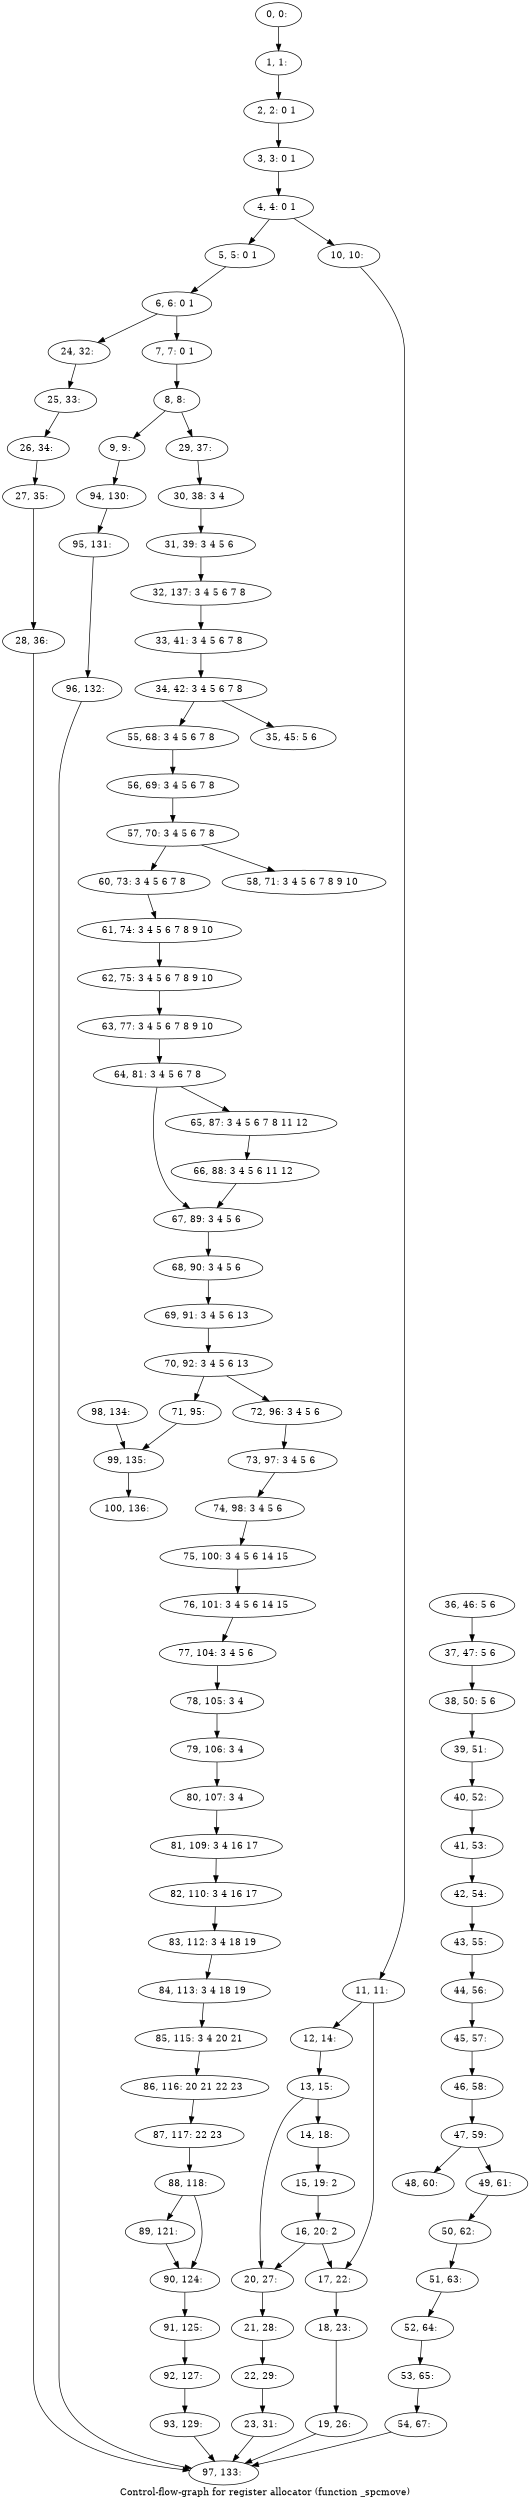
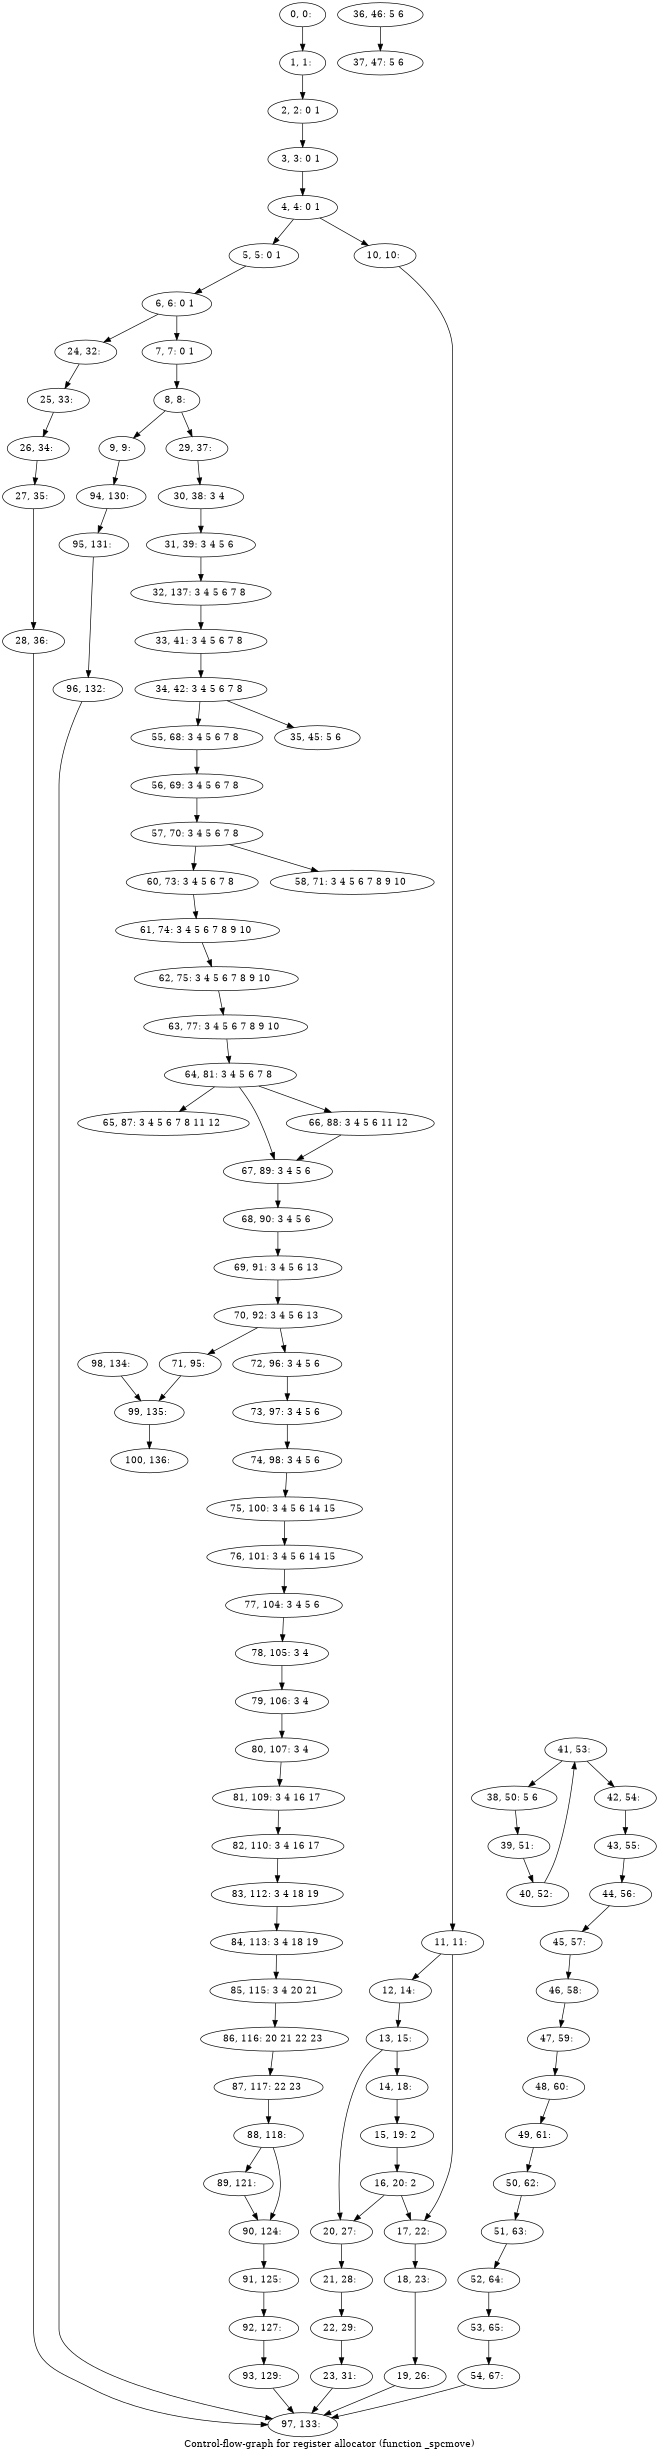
  digraph {
    label="Control-flow-graph for register allocator (function _spcmove)"
    n1 [label="0, 0: "]
    n2 [label="1, 1: "]
    n3 [label="2, 2: 0 1 "]
    n4 [label="3, 3: 0 1 "]
    n5 [label="4, 4: 0 1 "]
    n6 [label="5, 5: 0 1 "]
    n7 [label="10, 10: "]
    n8 [label="6, 6: 0 1 "]
    n9 [label="11, 11: "]
    n10 [label="7, 7: 0 1 "]
    n11 [label="24, 32: "]
    n12 [label="8, 8: "]
    n13 [label="25, 33: "]
    n14 [label="9, 9: "]
    n15 [label="29, 37: "]
    n16 [label="94, 130: "]
    n17 [label="30, 38: 3 4 "]
    n18 [label="95, 131: "]
    n19 [label="12, 14: "]
    n20 [label="17, 22: "]
    n21 [label="13, 15: "]
    n22 [label="18, 23: "]
    n23 [label="14, 18: "]
    n24 [label="20, 27: "]
    n25 [label="15, 19: 2 "]
    n26 [label="21, 28: "]
    n27 [label="16, 20: 2 "]
    n28 [label="19, 26: "]
    n29 [label="97, 133: "]
    n30 [label="22, 29: "]
    n31 [label="23, 31: "]
    n32 [label="26, 34: "]
    n33 [label="27, 35: "]
    n34 [label="28, 36: "]
    n35 [label="31, 39: 3 4 5 6 "]
    n36 [label="32, 137: 3 4 5 6 7 8 "]
    n37 [label="33, 41: 3 4 5 6 7 8 "]
    n38 [label="34, 42: 3 4 5 6 7 8 "]
    n39 [label="35, 45: 5 6 "]
    n40 [label="55, 68: 3 4 5 6 7 8 "]
    n41 [label="56, 69: 3 4 5 6 7 8 "]
    n42 [label="36, 46: 5 6 "]
    n43 [label="37, 47: 5 6 "]
    n44 [label="38, 50: 5 6 "]
    n45 [label="39, 51: "]
    n46 [label="40, 52: "]
    n47 [label="41, 53: "]
    n48 [label="42, 54: "]
    n49 [label="43, 55: "]
    n50 [label="44, 56: "]
    n51 [label="45, 57: "]
    n52 [label="46, 58: "]
    n53 [label="47, 59: "]
    n54 [label="48, 60: "]
    n55 [label="49, 61: "]
    n56 [label="50, 62: "]
    n57 [label="51, 63: "]
    n58 [label="52, 64: "]
    n59 [label="53, 65: "]
    n60 [label="54, 67: "]
    n61 [label="57, 70: 3 4 5 6 7 8 "]
    n62 [label="58, 71: 3 4 5 6 7 8 9 10 "]
    n63 [label="60, 73: 3 4 5 6 7 8 "]
    n64 [label="61, 74: 3 4 5 6 7 8 9 10 "]
    n65 [label="62, 75: 3 4 5 6 7 8 9 10 "]
    n66 [label="63, 77: 3 4 5 6 7 8 9 10 "]
    n67 [label="64, 81: 3 4 5 6 7 8 "]
    n68 [label="65, 87: 3 4 5 6 7 8 11 12 "]
    n69 [label="67, 89: 3 4 5 6 "]
    n70 [label="66, 88: 3 4 5 6 11 12 "]
    n71 [label="68, 90: 3 4 5 6 "]
    n72 [label="69, 91: 3 4 5 6 13 "]
    n73 [label="70, 92: 3 4 5 6 13 "]
    n74 [label="71, 95: "]
    n75 [label="72, 96: 3 4 5 6 "]
    n76 [label="99, 135: "]
    n77 [label="73, 97: 3 4 5 6 "]
    n78 [label="100, 136: "]
    n79 [label="74, 98: 3 4 5 6 "]
    n80 [label="75, 100: 3 4 5 6 14 15 "]
    n81 [label="76, 101: 3 4 5 6 14 15 "]
    n82 [label="77, 104: 3 4 5 6 "]
    n83 [label="78, 105: 3 4 "]
    n84 [label="79, 106: 3 4 "]
    n85 [label="80, 107: 3 4 "]
    n86 [label="81, 109: 3 4 16 17 "]
    n87 [label="82, 110: 3 4 16 17 "]
    n88 [label="83, 112: 3 4 18 19 "]
    n89 [label="84, 113: 3 4 18 19 "]
    n90 [label="85, 115: 3 4 20 21 "]
    n91 [label="86, 116: 20 21 22 23 "]
    n92 [label="87, 117: 22 23 "]
    n93 [label="88, 118: "]
    n94 [label="89, 121: "]
    n95 [label="90, 124: "]
    n96 [label="91, 125: "]
    n97 [label="92, 127: "]
    n98 [label="93, 129: "]
    n99 [label="96, 132: "]
    n100 [label="98, 134: "]
    n1 -> n2
    n2 -> n3
    n3 -> n4
    n4 -> n5
    n5 -> n6
    n5 -> n7
    n6 -> n8
    n7 -> n9
    n8 -> n10
    n8 -> n11
    n9 -> n19
    n9 -> n20
    n10 -> n12
    n11 -> n13
    n12 -> n14
    n12 -> n15
    n13 -> n32
    n14 -> n16
    n15 -> n17
    n16 -> n18
    n17 -> n35
    n18 -> n99
    n19 -> n21
    n20 -> n22
    n21 -> n23
    n21 -> n24
    n22 -> n28
    n23 -> n25
    n24 -> n26
    n25 -> n27
    n26 -> n30
    n27 -> n20
    n27 -> n24
    n28 -> n29
    n30 -> n31
    n31 -> n29
    n32 -> n33
    n33 -> n34
    n34 -> n29
    n35 -> n36
    n36 -> n37
    n37 -> n38
    n38 -> n39
    n38 -> n40
    n40 -> n41
    n41 -> n61
    n42 -> n43
-   n43 -> n44
+   n47 -> n44
    n44 -> n45
    n45 -> n46
    n46 -> n47
    n47 -> n48
    n48 -> n49
    n49 -> n50
    n50 -> n51
    n51 -> n52
    n52 -> n53
    n53 -> n54
-   n53 -> n55
+   n54 -> n55
    n55 -> n56
    n56 -> n57
    n57 -> n58
    n58 -> n59
    n59 -> n60
    n60 -> n29
    n61 -> n62
    n61 -> n63
    n63 -> n64
    n64 -> n65
    n65 -> n66
    n66 -> n67
    n67 -> n68
    n67 -> n69
-   n68 -> n70
+   n67 -> n70
    n69 -> n71
    n70 -> n69
    n71 -> n72
    n72 -> n73
    n73 -> n74
    n73 -> n75
    n74 -> n76
    n75 -> n77
    n76 -> n78
    n77 -> n79
    n79 -> n80
    n80 -> n81
    n81 -> n82
    n82 -> n83
    n83 -> n84
    n84 -> n85
    n85 -> n86
    n86 -> n87
    n87 -> n88
    n88 -> n89
    n89 -> n90
    n90 -> n91
    n91 -> n92
    n92 -> n93
    n93 -> n94
    n93 -> n95
    n94 -> n95
    n95 -> n96
    n96 -> n97
    n97 -> n98
    n98 -> n29
    n99 -> n29
    n100 -> n76
  }
